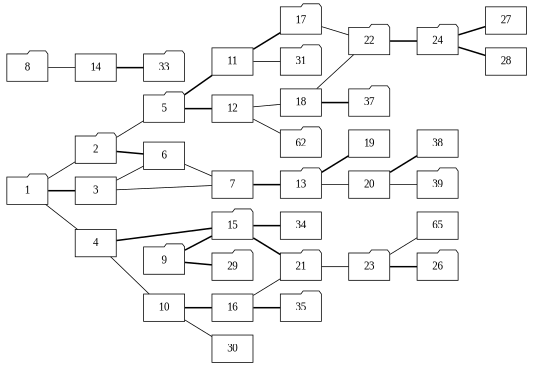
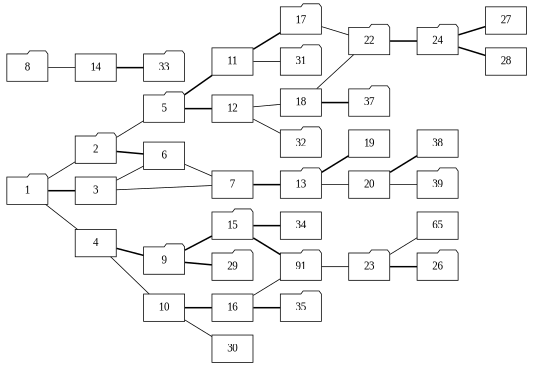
  graph {
    fontname="Liberation Serif"
    rankdir=LR
    node [chem=C fontname="Liberation Serif" shape=folder]
    edge [fontname="Liberation Serif" style=bold valence=1]
    1 [chem=N]
    2
    3 [shape=box]
    4 [shape=box]
    5
    6 [chem=N shape=box]
    7 [shape=box]
    9
    10 [shape=box]
    11 [shape=box]
    12 [shape=box]
    13
    8 [chem=N]
    14 [shape=box]
    15
    29 [chem=H]
    16 [shape=box]
    30 [chem=H shape=box]
    17
    31 [chem=H]
    18 [shape=box]
-   32 [chem=H label=62]
+   32 [chem=H]
    19 [chem=N shape=box]
    20 [chem=N shape=box]
    33 [chem=H]
-   21
+   21 [label=91]
    34 [chem=H shape=box]
    35 [chem=H]
    22
    37 [chem=H]
    38 [chem=H shape=box]
    39 [chem=H]
    23 [chem=N]
    24 [chem=N]
    n35 [chem=O label=65 shape=box]
    26 [chem=O]
    27 [chem=O shape=box]
    28 [chem=O shape=box]
    1 -- 2 [style=solid]
    1 -- 3
    1 -- 4 [style=solid]
    2 -- 5 [style=solid]
    2 -- 6 [valence=2]
    3 -- 6 [style=solid]
    3 -- 7 [style=solid valence=2]
-   4 -- 15
+   4 -- 9
    4 -- 10 [style=solid valence=2]
    5 -- 11 [valence=2]
    5 -- 12
    6 -- 7 [style=solid]
    7 -- 13
    9 -- 15 [valence=2]
    9 -- 29
    10 -- 16
    10 -- 30 [style=solid]
    11 -- 17
    11 -- 31 [style=solid]
    12 -- 18 [style=solid valence=2]
    12 -- 32 [style=solid]
    13 -- 19 [valence=2]
    13 -- 20 [style=solid]
    8 -- 14 [style=solid valence=2]
    14 -- 33
    15 -- 21
    15 -- 34
    16 -- 21 [style=solid valence=2]
    16 -- 35
    17 -- 22 [style=solid valence=2]
    18 -- 22 [style=solid]
    18 -- 37
    20 -- 38
    20 -- 39 [style=solid]
    21 -- 23 [style=solid]
    22 -- 24
    23 -- n35 [style=solid valence=2]
    23 -- 26
    24 -- 27 [valence=2]
    24 -- 28
  }
